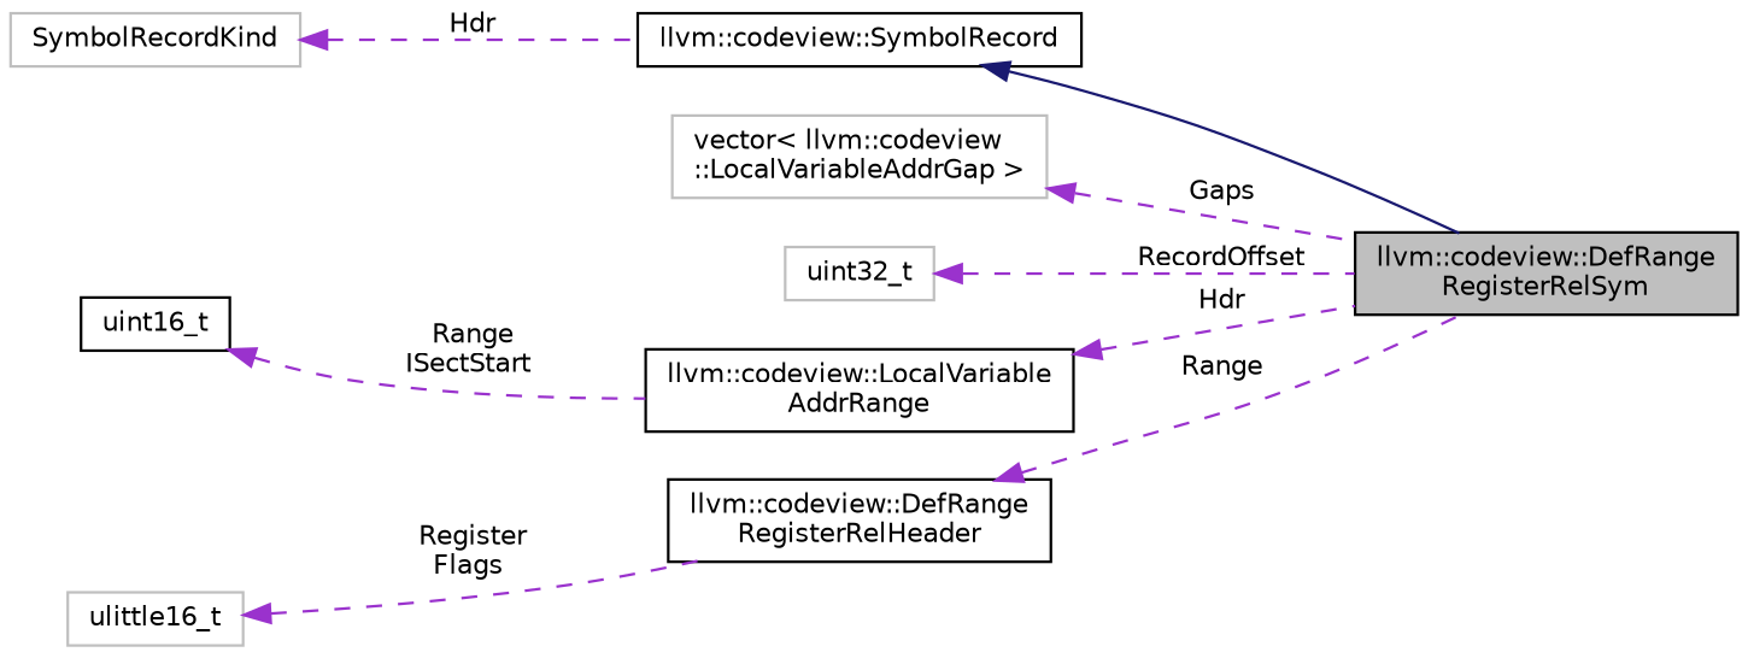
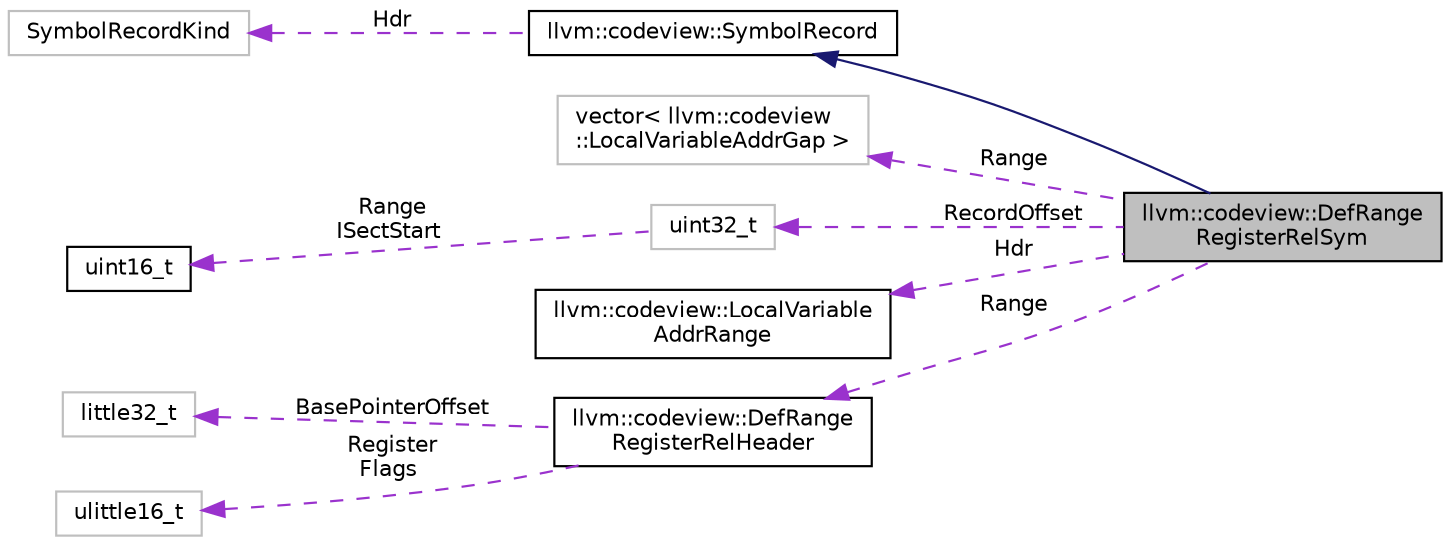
  digraph {
    rankdir=LR
    node [color=black fontname=Helvetica fontsize=10 shape=record]
    edge [color=darkorchid3 dir=back fontname=Helvetica fontsize=10 labelfontname=Helvetica labelfontsize=10 style=dashed]
    n1 [fillcolor=grey75 fontcolor=black height=0.2 label="llvm::codeview::DefRange\lRegisterRelSym" style=filled width=0.4]
    n2 [height=0.2 label="llvm::codeview::SymbolRecord" width=0.4]
    n3 [color=grey75 height=0.2 label=SymbolRecordKind width=0.4]
    n4 [color=grey75 height=0.2 label="vector\< llvm::codeview\l::LocalVariableAddrGap \>" width=0.4]
    n5 [color=grey75 height=0.2 label=uint32_t width=0.4]
    n6 [height=0.2 label="llvm::codeview::LocalVariable\lAddrRange" width=0.4]
    n7 [height=0.2 label="llvm::codeview::DefRange\lRegisterRelHeader" width=0.4]
+   n8 [color=grey75 height=0.2 label=little32_t width=0.4]
    n9 [color=grey75 height=0.2 label=ulittle16_t width=0.4]
    n10 [height=0.2 label=uint16_t width=0.4]
    n2 -> n1 [color=midnightblue style=solid]
    n3 -> n2 [label=" Hdr"]
-   n4 -> n1 [label=" Gaps"]
+   n4 -> n1 [label=" Range"]
    n5 -> n1 [label=" RecordOffset"]
    n6 -> n1 [label=" Hdr"]
    n7 -> n1 [label=" Range"]
+   n8 -> n7 [label=" BasePointerOffset"]
    n9 -> n7 [label=" Register\nFlags"]
-   n10 -> n6 [label=" Range\nISectStart"]
+   n10 -> n5 [label=" Range\nISectStart"]
  }
